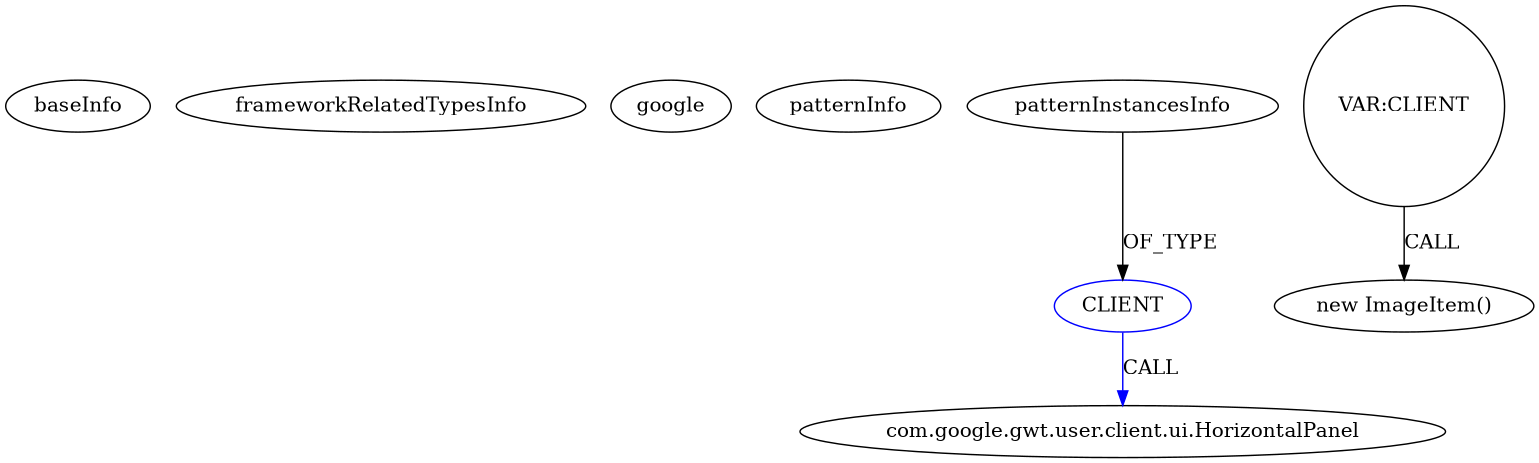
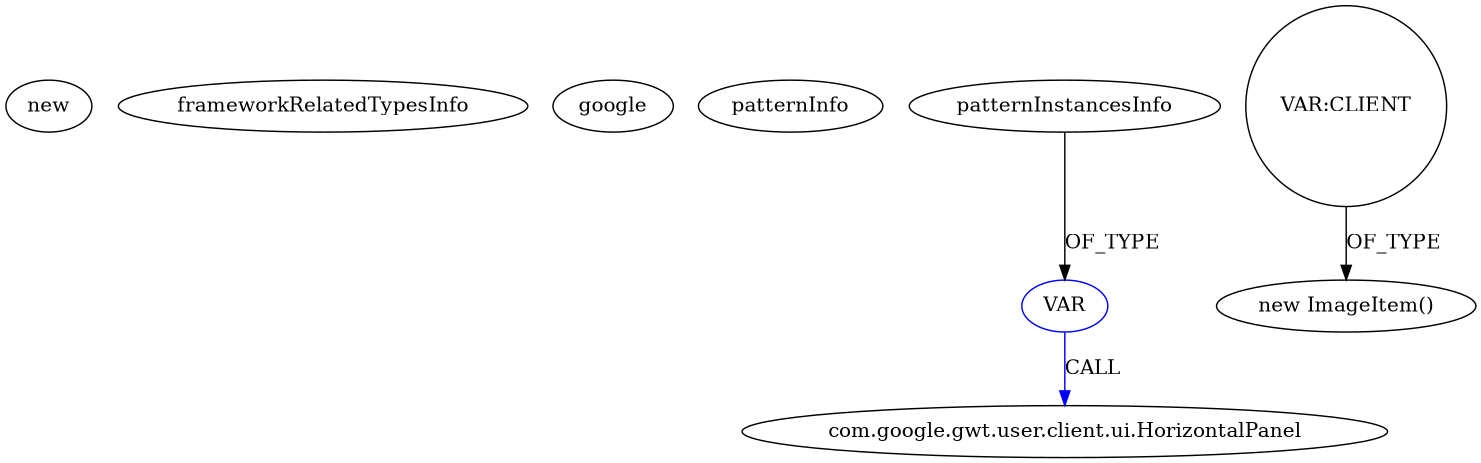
  digraph {
-   baseInfo [category=pattern graphId=1832 isAnonymous=false possibleRelation=false]
+   baseInfo [category=pattern graphId=1832 isAnonymous=false possibleRelation=false label=new]
    frameworkRelatedTypesInfo
    n3 [label=google]
    patternInfo [frequency=2.0 patternRootClient=null]
    patternInstancesInfo [0="akjava-GWT-Hangouts~/akjava-GWT-Hangouts/GWT-Hangouts-master/apps/easyoverlay/src/com/akjava/gwt/hangout/easyoverlay/client/EasyOverlay.java~EasyOverlay~492" 1="akjava-GWT-Hangouts~/akjava-GWT-Hangouts/GWT-Hangouts-master/apps/easyoverlay/src/com/akjava/gwt/hangout/easyoverlay/client/EasyOverlay.java~void onApiReady()~508"]
-   n6 [color=blue isFrameworkType=false label=CLIENT vertexType=REFERENCE_CLIENT_CLASS_DECLARATION]
+   n6 [color=blue isFrameworkType=false label=VAR vertexType=REFERENCE_CLIENT_CLASS_DECLARATION]
    n7 [isFrameworkType=false label="new ImageItem()" vertexType=CONSTRUCTOR_CALL]
    n8 [isFrameworkType=false label="VAR:CLIENT" shape=circle vertexType=VARIABLE_EXPRESION]
    n9 [isFrameworkType=false label="com.google.gwt.user.client.ui.HorizontalPanel" vertexType=FRAMEWORK_CLASS_TYPE]
    patternInstancesInfo -> n6 [label=OF_TYPE]
    n6 -> n9 [color=blue label=CALL]
-   n8 -> n7 [label=CALL]
+   n8 -> n7 [label=OF_TYPE]
  }
